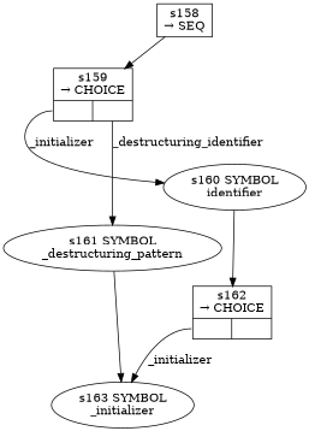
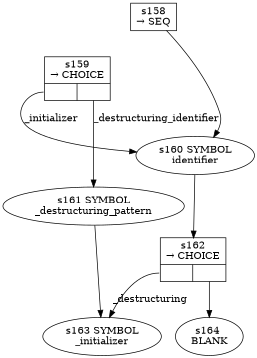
  digraph {
    fontname="DejaVu Serif"
    rankdir=TB
    node [fontname="DejaVu Serif"]
    edge [fontname="DejaVu Serif"]
    n1 [fixedsize=false label="s158\n&rarr; SEQ" peripheries=1 shape=record]
    n2 [fixedsize=false label="{s159\n&rarr; CHOICE|{<p0>|<p1>}}" peripheries=1 shape=record]
    n3 [label="s160 SYMBOL\nidentifier"]
    n4 [label="s161 SYMBOL\n_destructuring_pattern"]
    n5 [fixedsize=false label="{s162\n&rarr; CHOICE|{<p0>|<p1>}}" peripheries=1 shape=record]
    n6 [label="s163 SYMBOL\n_initializer"]
-   n1 -> n2
+   n7 [label="s164 \nBLANK"]
+   n1 -> n3
    n2 -> n3 [label=_initializer tailport=p0]
    n2 -> n4 [label=_destructuring_identifier tailport=p1]
    n3 -> n5
    n4 -> n6
-   n5 -> n6 [label=_initializer tailport=p0]
+   n5 -> n6 [label=_destructuring tailport=p0]
+   n5 -> n7 [tailport=p1]
  }
